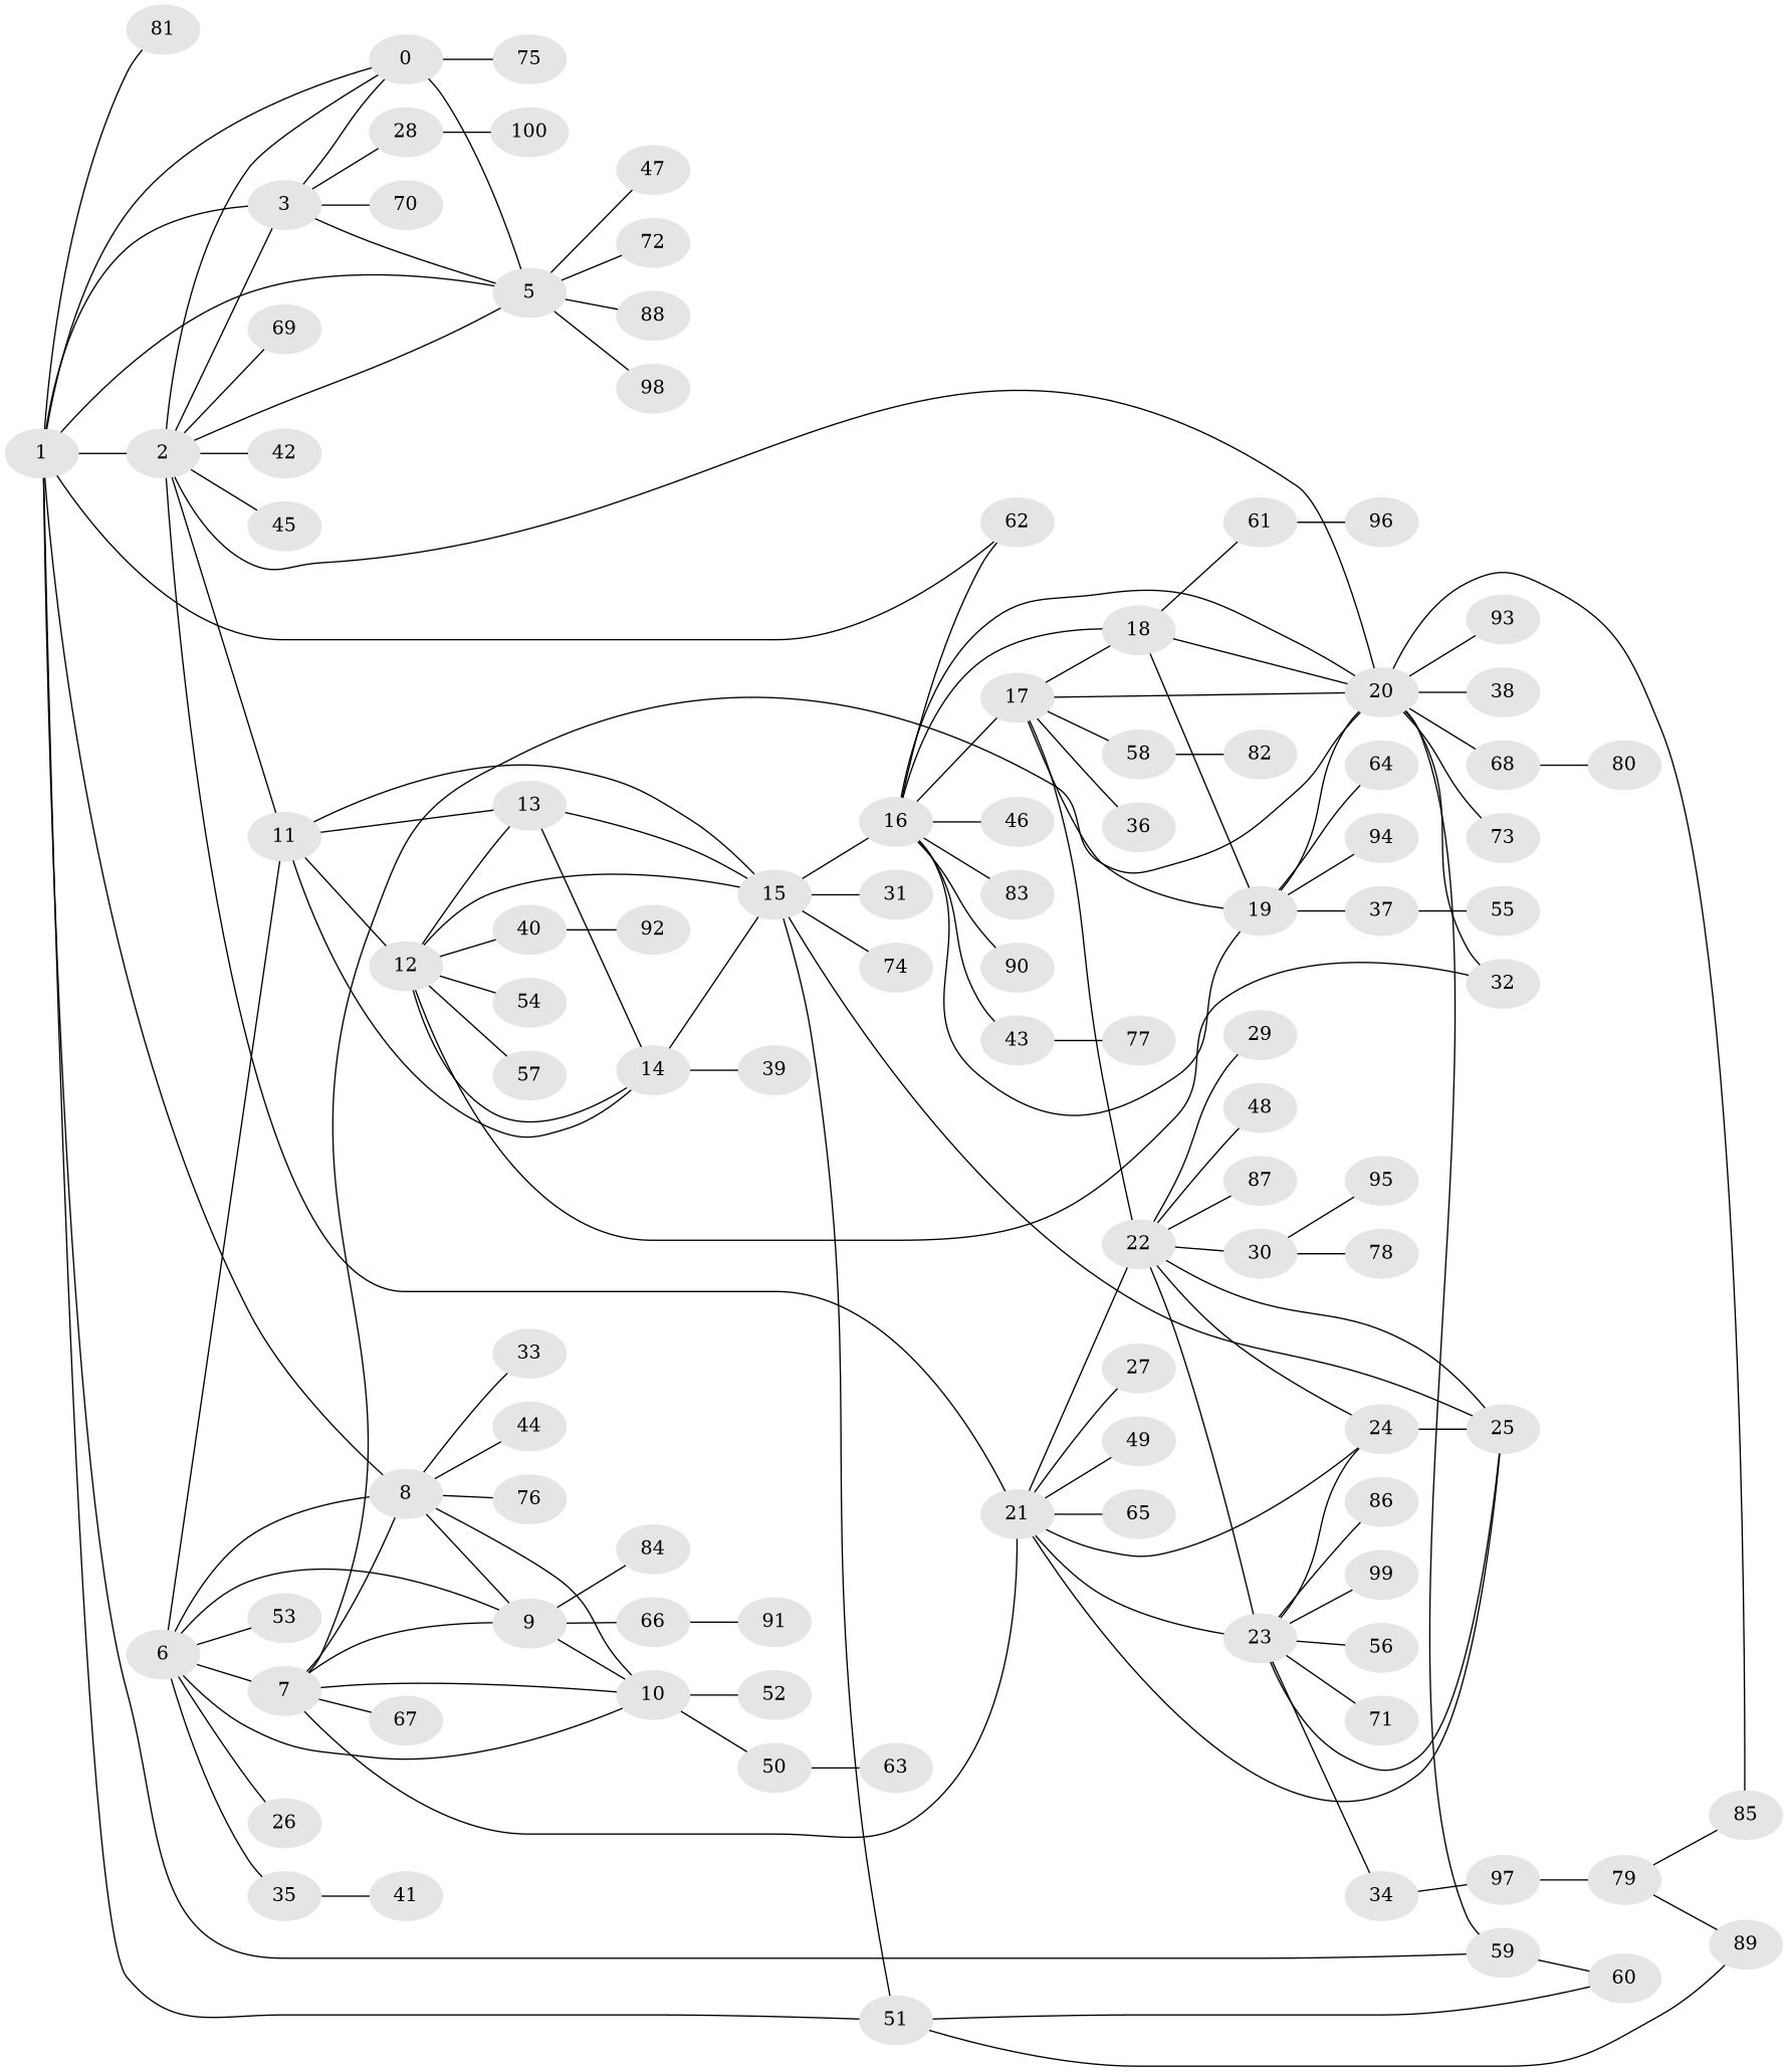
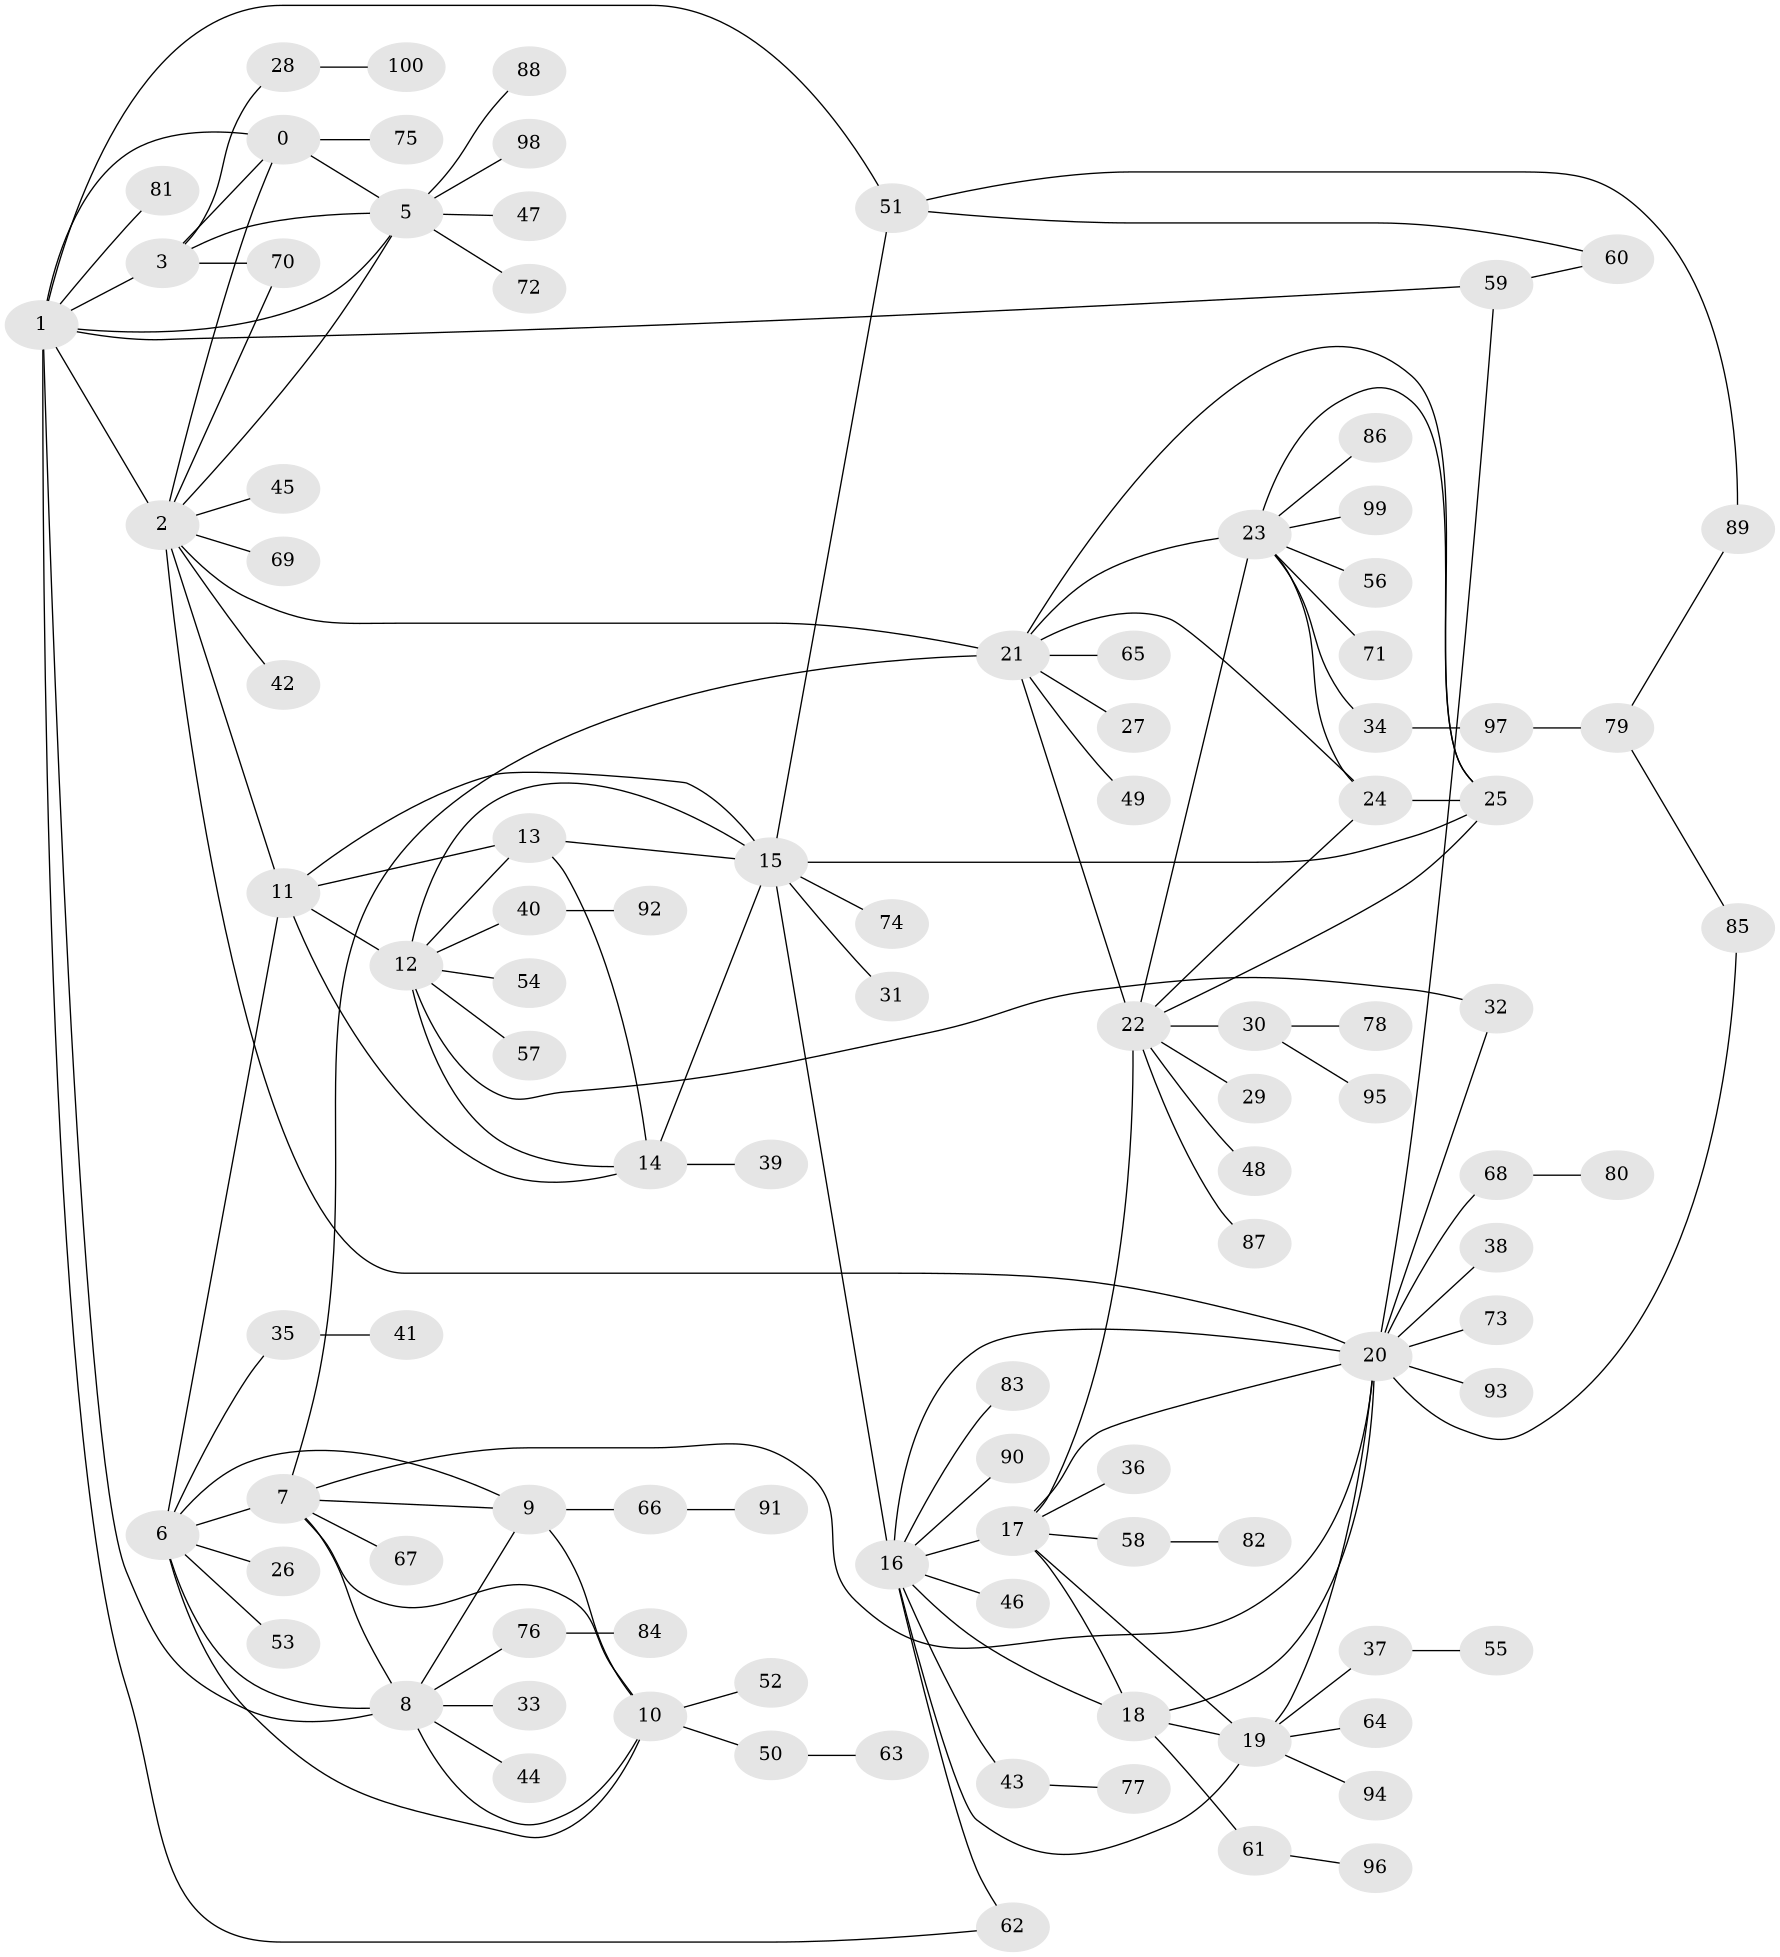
  graph {
    rankdir=LR
    node [color=gray90 style=filled]
    1
    2
    3
    n4 [label=0]
    5
    8
    51
    59
    62
    81
    11
    20
    21
    42
    45
    69
    28
    70
    75
    47
    72
    88
    98
    9
    10
    33
    44
    76
    60
    89
    12
    13
    14
    15
    32
    38
    68
    73
    85
    93
    25
    22
    23
    24
    27
    49
    65
    100
    6
    7
    26
    35
    53
    67
    66
    84
    50
    52
    41
    91
    63
    40
    54
    57
    39
    16
    31
    74
    92
    17
    18
    19
    43
    46
    83
    90
    36
    58
    61
    37
    64
    94
    77
    29
    30
    48
    87
    82
    96
    55
    80
    34
    56
    71
    86
    99
    78
    95
    97
    79
    1 -- 2
    1 -- 3
    1 -- n4
    1 -- 5
    1 -- 8
    1 -- 51
    1 -- 59
    1 -- 62
    1 -- 81
-   2 -- 3
+   2 -- 70
    2 -- n4
    2 -- 5
    2 -- 11
    2 -- 20
    2 -- 21
    2 -- 42
    2 -- 45
    2 -- 69
    3 -- n4
    3 -- 5
    3 -- 28
    3 -- 70
    n4 -- 5
    n4 -- 75
    5 -- 47
    5 -- 72
    5 -- 88
    5 -- 98
    8 -- 9
    8 -- 10
    8 -- 33
    8 -- 44
    8 -- 76
    51 -- 60
    51 -- 89
    59 -- 60
    11 -- 12
    11 -- 13
    11 -- 14
    11 -- 15
    20 -- 59
    20 -- 32
    20 -- 38
    20 -- 68
    20 -- 73
    20 -- 85
    20 -- 93
    21 -- 25
    21 -- 22
    21 -- 23
    21 -- 24
    21 -- 27
    21 -- 49
    21 -- 65
    28 -- 100
    9 -- 10
    9 -- 66
-   9 -- 84
+   76 -- 84
    10 -- 50
    10 -- 52
    12 -- 13
    12 -- 14
    12 -- 15
    12 -- 32
    12 -- 40
    12 -- 54
    12 -- 57
    13 -- 14
    13 -- 15
    14 -- 15
    14 -- 39
    15 -- 51
    15 -- 25
    15 -- 16
    15 -- 31
    15 -- 74
    68 -- 80
    22 -- 25
    22 -- 23
    22 -- 24
    22 -- 29
    22 -- 30
    22 -- 48
    22 -- 87
    23 -- 25
    23 -- 24
    23 -- 34
    23 -- 56
    23 -- 71
    23 -- 86
    23 -- 99
    24 -- 25
    6 -- 8
    6 -- 11
    6 -- 9
    6 -- 10
    6 -- 7
    6 -- 26
    6 -- 35
    6 -- 53
    7 -- 8
    7 -- 20
    7 -- 21
    7 -- 9
    7 -- 10
    7 -- 67
    35 -- 41
    66 -- 91
    50 -- 63
    40 -- 92
    16 -- 62
    16 -- 20
    16 -- 17
    16 -- 18
    16 -- 19
    16 -- 43
    16 -- 46
    16 -- 83
    16 -- 90
    17 -- 20
    17 -- 22
    17 -- 18
    17 -- 19
    17 -- 36
    17 -- 58
    18 -- 20
    18 -- 19
    18 -- 61
    19 -- 20
    19 -- 37
    19 -- 64
    19 -- 94
    43 -- 77
    58 -- 82
    61 -- 96
    37 -- 55
    30 -- 78
    30 -- 95
    34 -- 97
    97 -- 79
    79 -- 89
    79 -- 85
  }
